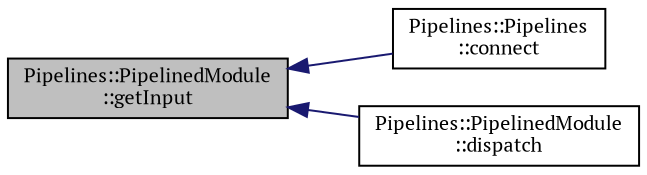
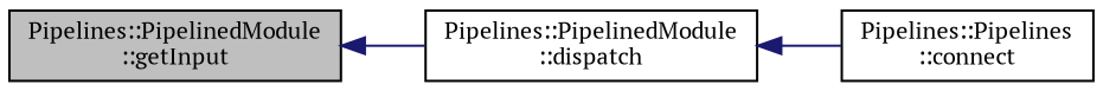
  digraph {
    fontname="PT Serif"
    rankdir=LR
    node [color=black fillcolor=white fontname="PT Serif" fontsize=10 shape=record style=filled]
    edge [color=midnightblue dir=back fontname="PT Serif" fontsize=10 labelfontname=Helvetica labelfontsize=10 style=solid]
    n1 [fillcolor=grey75 fontcolor=black height=0.2 label="Pipelines::PipelinedModule\l::getInput" width=0.4]
    n2 [height=0.2 label="Pipelines::Pipelines\l::connect" width=0.4]
    n3 [height=0.2 label="Pipelines::PipelinedModule\l::dispatch" width=0.4]
-   n1 -> n2
+   n3 -> n2
    n1 -> n3
  }
